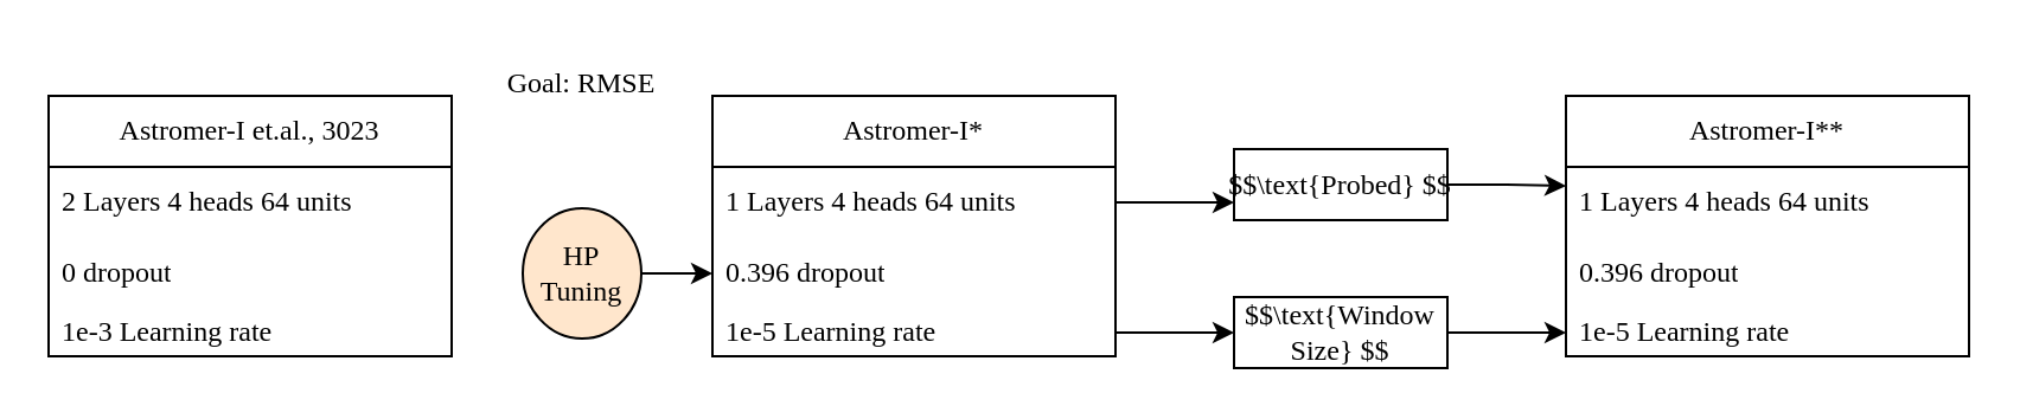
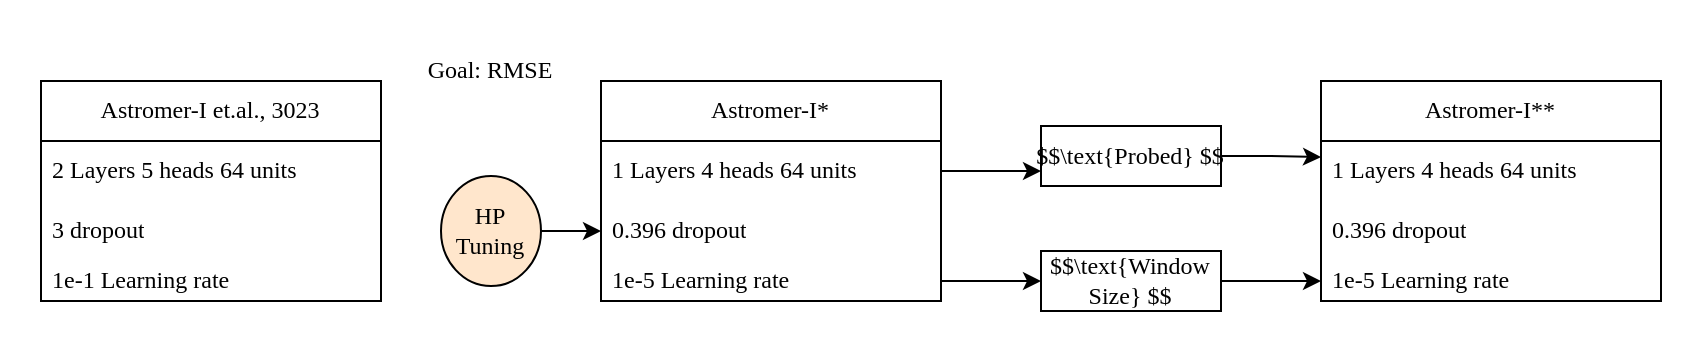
  <mxCell id="0" />
  <mxCell id="1" parent="0" />
  <mxCell id="2" value="Astromer-I et.al., 3023" style="swimlane;fontStyle=0;childLayout=stackLayout;horizontal=1;startSize=30;horizontalStack=0;resizeParent=1;resizeParentMax=0;resizeLast=0;collapsible=1;marginBottom=0;whiteSpace=wrap;html=1;fontFamily=Times New Roman;" vertex="1" parent="1"><mxGeometry x="20" y="40" width="170" height="110" as="geometry" /></mxCell>
- <mxCell id="3" value="2 Layers 4 heads 64 units" style="text;strokeColor=none;fillColor=none;align=left;verticalAlign=middle;spacingLeft=4;spacingRight=4;overflow=hidden;points=[[0,0.5],[1,0.5]];portConstraint=eastwest;rotatable=0;whiteSpace=wrap;html=1;fontFamily=Times New Roman;" vertex="1" parent="2"><mxGeometry y="30" width="170" height="30" as="geometry" /></mxCell>
- <mxCell id="4" value="0 dropout" style="text;strokeColor=none;fillColor=none;align=left;verticalAlign=middle;spacingLeft=4;spacingRight=4;overflow=hidden;points=[[0,0.5],[1,0.5]];portConstraint=eastwest;rotatable=0;whiteSpace=wrap;html=1;fontFamily=Times New Roman;" vertex="1" parent="2"><mxGeometry y="60" width="170" height="30" as="geometry" /></mxCell>
- <mxCell id="5" value="1e-3 Learning rate" style="text;strokeColor=none;fillColor=none;align=left;verticalAlign=middle;spacingLeft=4;spacingRight=4;overflow=hidden;points=[[0,0.5],[1,0.5]];portConstraint=eastwest;rotatable=0;whiteSpace=wrap;html=1;fontFamily=Times New Roman;" vertex="1" parent="2"><mxGeometry y="90" width="170" height="20" as="geometry" /></mxCell>
+ <mxCell id="3" value="2 Layers 5 heads 64 units" style="text;strokeColor=none;fillColor=none;align=left;verticalAlign=middle;spacingLeft=4;spacingRight=4;overflow=hidden;points=[[0,0.5],[1,0.5]];portConstraint=eastwest;rotatable=0;whiteSpace=wrap;html=1;fontFamily=Times New Roman;" vertex="1" parent="2"><mxGeometry y="30" width="170" height="30" as="geometry" /></mxCell>
+ <mxCell id="4" value="3 dropout" style="text;strokeColor=none;fillColor=none;align=left;verticalAlign=middle;spacingLeft=4;spacingRight=4;overflow=hidden;points=[[0,0.5],[1,0.5]];portConstraint=eastwest;rotatable=0;whiteSpace=wrap;html=1;fontFamily=Times New Roman;" vertex="1" parent="2"><mxGeometry y="60" width="170" height="30" as="geometry" /></mxCell>
+ <mxCell id="5" value="1e-1 Learning rate" style="text;strokeColor=none;fillColor=none;align=left;verticalAlign=middle;spacingLeft=4;spacingRight=4;overflow=hidden;points=[[0,0.5],[1,0.5]];portConstraint=eastwest;rotatable=0;whiteSpace=wrap;html=1;fontFamily=Times New Roman;" vertex="1" parent="2"><mxGeometry y="90" width="170" height="20" as="geometry" /></mxCell>
  <mxCell id="6" style="edgeStyle=orthogonalEdgeStyle;rounded=0;orthogonalLoop=1;jettySize=auto;html=1;exitX=1;exitY=0.5;exitDx=0;exitDy=0;entryX=0;entryY=0.5;entryDx=0;entryDy=0;fontFamily=Times New Roman;" edge="1" parent="1" source="7" target="10"><mxGeometry relative="1" as="geometry" /></mxCell>
  <mxCell id="7" value="HP Tuning" style="ellipse;whiteSpace=wrap;html=1;fontFamily=Times New Roman;fillColor=#ffe6cc;" vertex="1" parent="1"><mxGeometry x="220" y="87.5" width="50" height="55" as="geometry" /></mxCell>
  <mxCell id="8" value="Astromer-I*" style="swimlane;fontStyle=0;childLayout=stackLayout;horizontal=1;startSize=30;horizontalStack=0;resizeParent=1;resizeParentMax=0;resizeLast=0;collapsible=1;marginBottom=0;whiteSpace=wrap;html=1;fontFamily=Times New Roman;" vertex="1" parent="1"><mxGeometry x="300" y="40" width="170" height="110" as="geometry" /></mxCell>
  <mxCell id="9" value="1 Layers 4 heads 64 units" style="text;strokeColor=none;fillColor=none;align=left;verticalAlign=middle;spacingLeft=4;spacingRight=4;overflow=hidden;points=[[0,0.5],[1,0.5]];portConstraint=eastwest;rotatable=0;whiteSpace=wrap;html=1;fontFamily=Times New Roman;" vertex="1" parent="8"><mxGeometry y="30" width="170" height="30" as="geometry" /></mxCell>
  <mxCell id="10" value="0.396 dropout" style="text;strokeColor=none;fillColor=none;align=left;verticalAlign=middle;spacingLeft=4;spacingRight=4;overflow=hidden;points=[[0,0.5],[1,0.5]];portConstraint=eastwest;rotatable=0;whiteSpace=wrap;html=1;fontFamily=Times New Roman;" vertex="1" parent="8"><mxGeometry y="60" width="170" height="30" as="geometry" /></mxCell>
  <mxCell id="11" value="1e-5 Learning rate" style="text;strokeColor=none;fillColor=none;align=left;verticalAlign=middle;spacingLeft=4;spacingRight=4;overflow=hidden;points=[[0,0.5],[1,0.5]];portConstraint=eastwest;rotatable=0;whiteSpace=wrap;html=1;fontFamily=Times New Roman;" vertex="1" parent="8"><mxGeometry y="90" width="170" height="20" as="geometry" /></mxCell>
  <mxCell id="12" value="Goal: RMSE" style="text;html=1;strokeColor=none;fillColor=none;align=center;verticalAlign=middle;whiteSpace=wrap;rounded=0;fontFamily=Times New Roman;" vertex="1" parent="1"><mxGeometry x="200" y="20" width="90" height="30" as="geometry" /></mxCell>
  <mxCell id="13" style="edgeStyle=orthogonalEdgeStyle;rounded=0;orthogonalLoop=1;jettySize=auto;html=1;exitX=1;exitY=0.5;exitDx=0;exitDy=0;entryX=0;entryY=0.267;entryDx=0;entryDy=0;entryPerimeter=0;fontFamily=Times New Roman;" edge="1" parent="1" source="14" target="20"><mxGeometry relative="1" as="geometry" /></mxCell>
  <mxCell id="14" value="$$\text{Probed}&amp;nbsp;$$" style="rounded=0;whiteSpace=wrap;html=1;fontFamily=Times New Roman;" vertex="1" parent="1"><mxGeometry x="520" y="62.5" width="90" height="30" as="geometry" /></mxCell>
  <mxCell id="15" style="edgeStyle=orthogonalEdgeStyle;rounded=0;orthogonalLoop=1;jettySize=auto;html=1;exitX=1;exitY=0.5;exitDx=0;exitDy=0;entryX=0;entryY=0.5;entryDx=0;entryDy=0;fontFamily=Times New Roman;" edge="1" parent="1" source="16" target="22"><mxGeometry relative="1" as="geometry" /></mxCell>
  <mxCell id="16" value="$$\text{Window Size}&amp;nbsp;$$" style="rounded=0;whiteSpace=wrap;html=1;fontFamily=Times New Roman;" vertex="1" parent="1"><mxGeometry x="520" y="125" width="90" height="30" as="geometry" /></mxCell>
  <mxCell id="17" style="edgeStyle=orthogonalEdgeStyle;rounded=0;orthogonalLoop=1;jettySize=auto;html=1;exitX=1;exitY=0.5;exitDx=0;exitDy=0;entryX=0;entryY=0.75;entryDx=0;entryDy=0;fontFamily=Times New Roman;" edge="1" parent="1" source="9" target="14"><mxGeometry relative="1" as="geometry" /></mxCell>
  <mxCell id="18" style="edgeStyle=orthogonalEdgeStyle;rounded=0;orthogonalLoop=1;jettySize=auto;html=1;exitX=1;exitY=0.5;exitDx=0;exitDy=0;entryX=0;entryY=0.5;entryDx=0;entryDy=0;fontFamily=Times New Roman;" edge="1" parent="1" source="11" target="16"><mxGeometry relative="1" as="geometry"><mxPoint x="500" y="140" as="targetPoint" /></mxGeometry></mxCell>
  <mxCell id="19" value="Astromer-I**" style="swimlane;fontStyle=0;childLayout=stackLayout;horizontal=1;startSize=30;horizontalStack=0;resizeParent=1;resizeParentMax=0;resizeLast=0;collapsible=1;marginBottom=0;whiteSpace=wrap;html=1;fontFamily=Times New Roman;" vertex="1" parent="1"><mxGeometry x="660" y="40" width="170" height="110" as="geometry" /></mxCell>
  <mxCell id="20" value="1 Layers 4 heads 64 units" style="text;strokeColor=none;fillColor=none;align=left;verticalAlign=middle;spacingLeft=4;spacingRight=4;overflow=hidden;points=[[0,0.5],[1,0.5]];portConstraint=eastwest;rotatable=0;whiteSpace=wrap;html=1;fontFamily=Times New Roman;" vertex="1" parent="19"><mxGeometry y="30" width="170" height="30" as="geometry" /></mxCell>
  <mxCell id="21" value="0.396 dropout" style="text;strokeColor=none;fillColor=none;align=left;verticalAlign=middle;spacingLeft=4;spacingRight=4;overflow=hidden;points=[[0,0.5],[1,0.5]];portConstraint=eastwest;rotatable=0;whiteSpace=wrap;html=1;fontFamily=Times New Roman;" vertex="1" parent="19"><mxGeometry y="60" width="170" height="30" as="geometry" /></mxCell>
  <mxCell id="22" value="1e-5 Learning rate" style="text;strokeColor=none;fillColor=none;align=left;verticalAlign=middle;spacingLeft=4;spacingRight=4;overflow=hidden;points=[[0,0.5],[1,0.5]];portConstraint=eastwest;rotatable=0;whiteSpace=wrap;html=1;fontFamily=Times New Roman;" vertex="1" parent="19"><mxGeometry y="90" width="170" height="20" as="geometry" /></mxCell>
